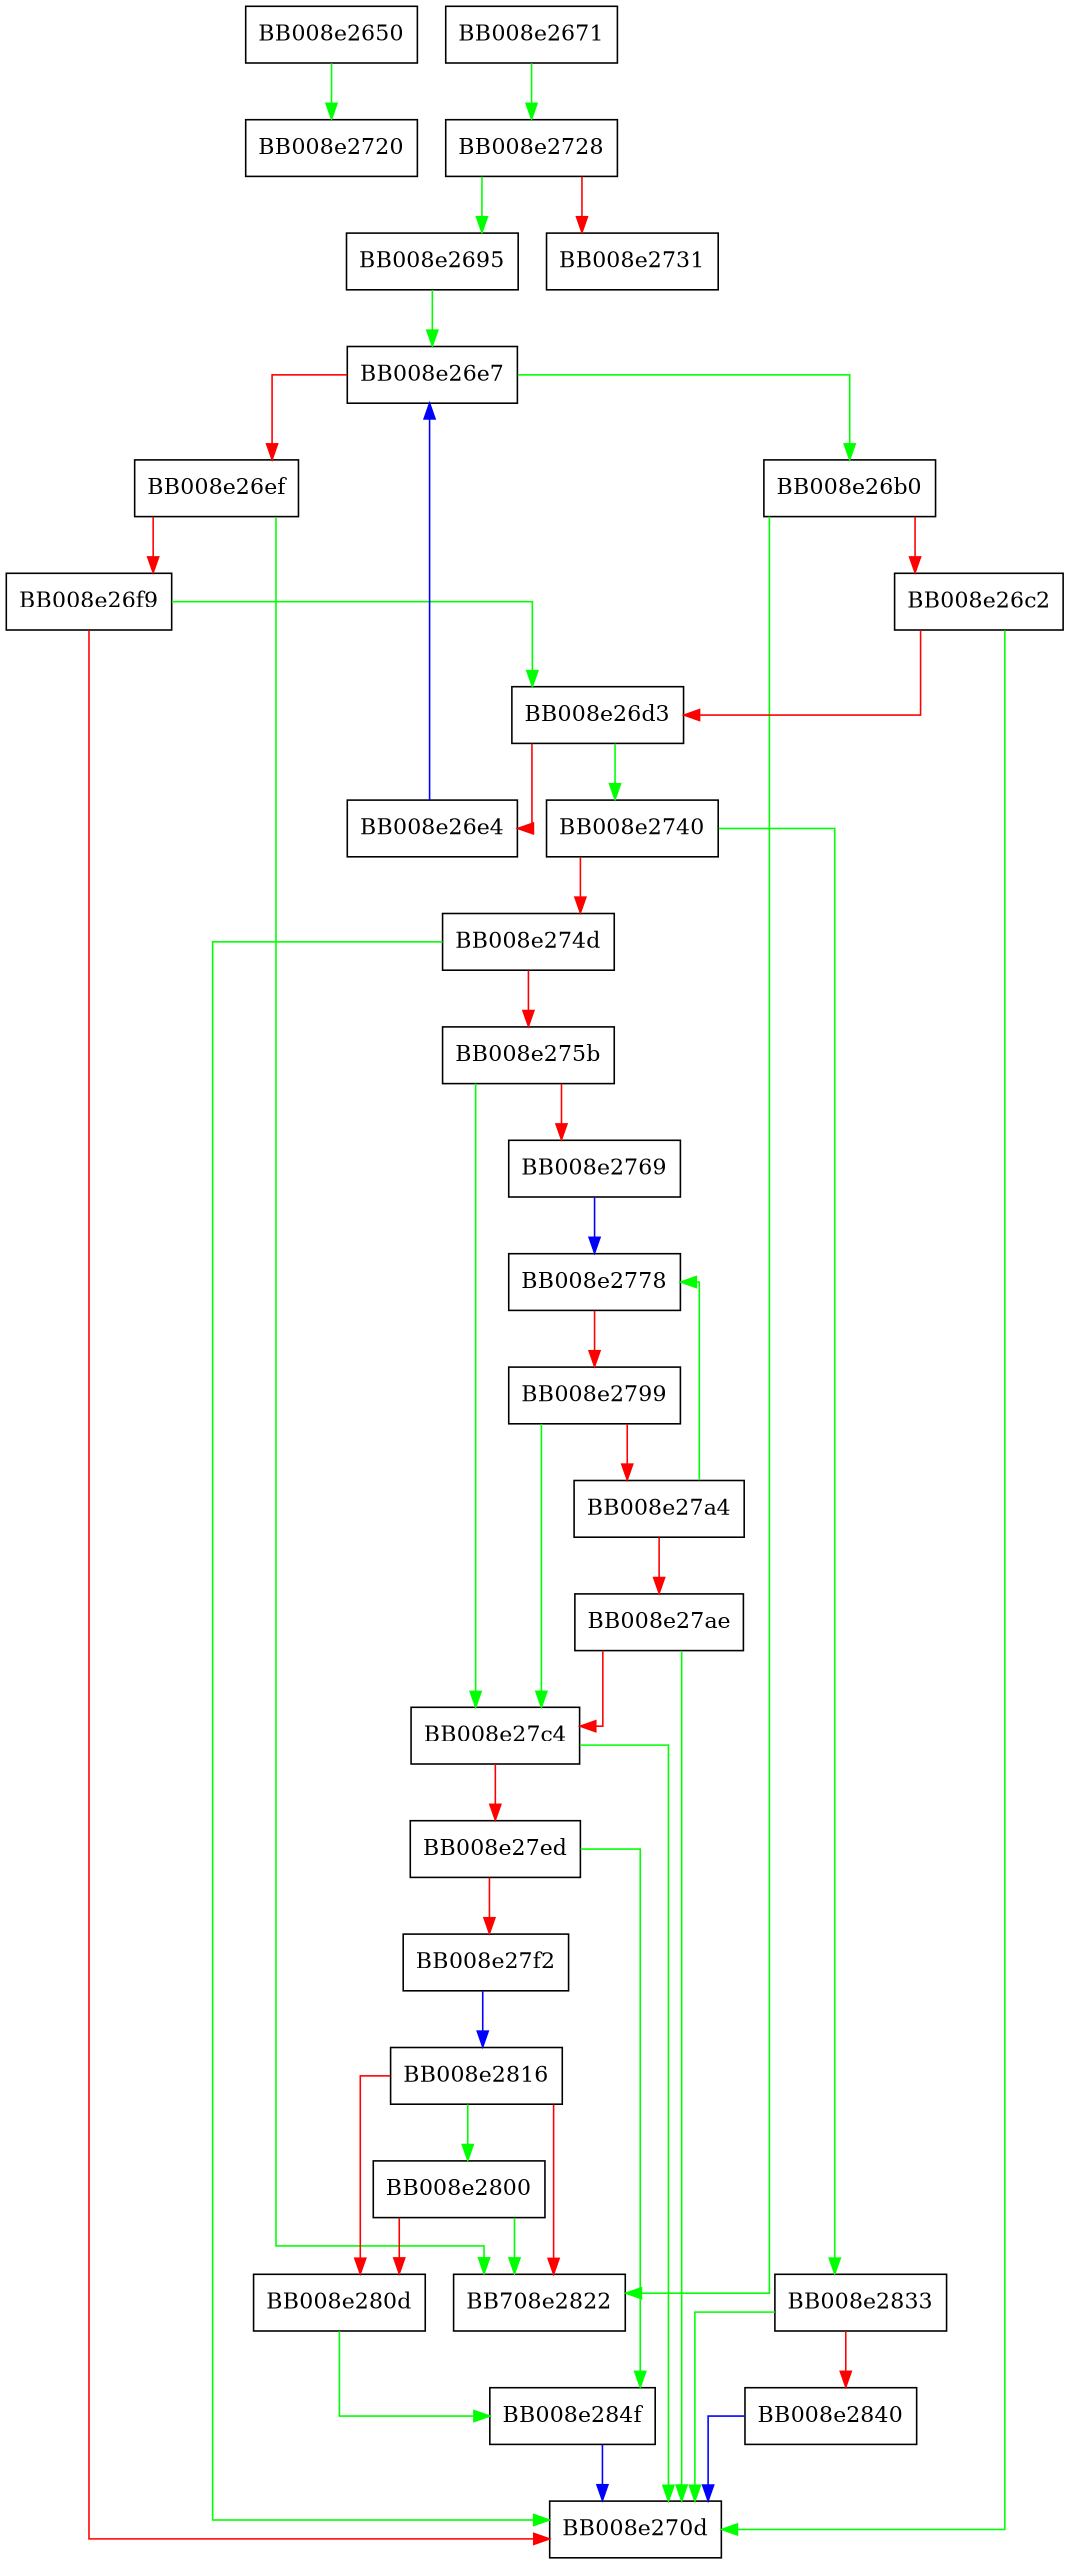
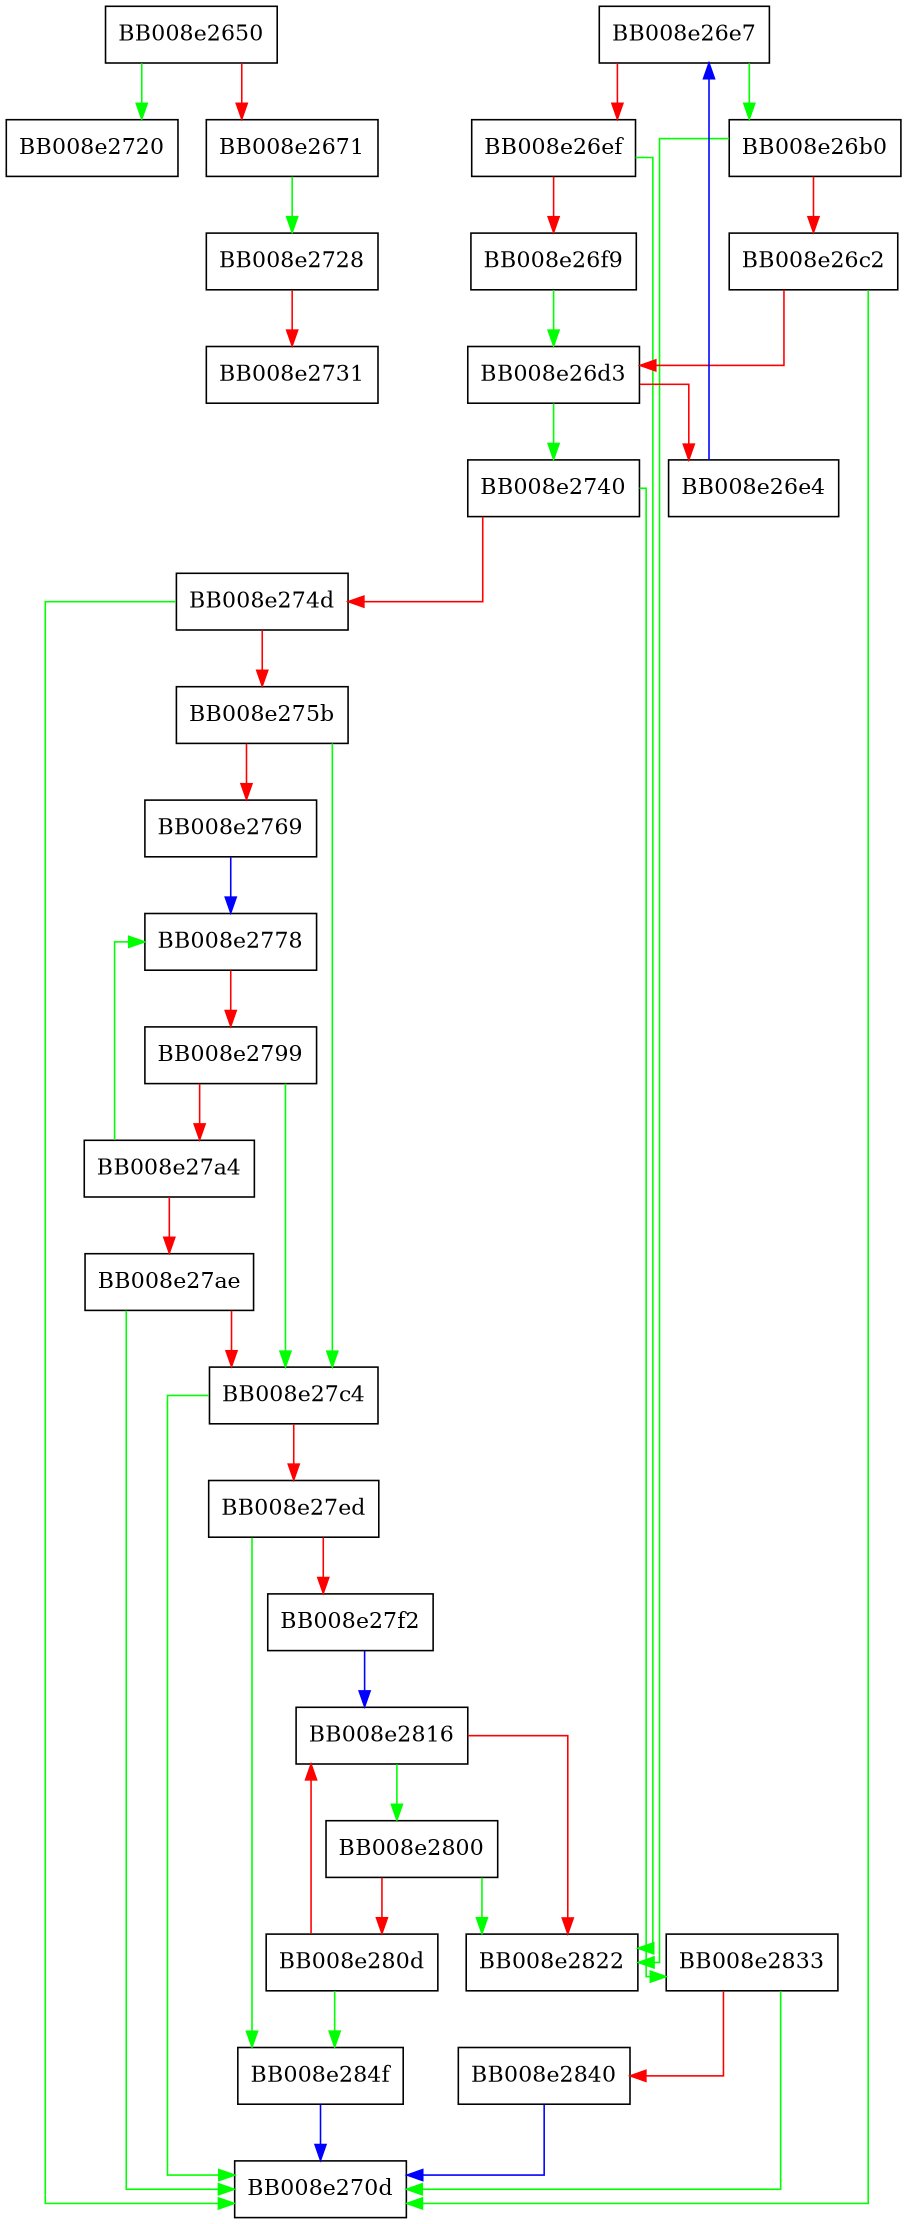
  digraph {
    splines=ortho
    node [shape=box]
    edge [color=green]
    BB008e2650
    BB008e2720
    BB008e2671
    BB008e2728
-   BB008e2695
    BB008e2731
    BB008e26e7
    BB008e26b0
    BB008e26ef
-   BB008e2822 [label=BB708e2822]
+   BB008e2822
    BB008e26c2
    BB008e26f9
    BB008e2740
    BB008e2833
    BB008e274d
    BB008e270d
    BB008e2840
    BB008e275b
    BB008e26d3
    BB008e26e4
    BB008e27c4
    BB008e2769
    BB008e27ed
    BB008e2778
    BB008e284f
    BB008e27f2
    BB008e2799
    BB008e27a4
    BB008e27ae
    BB008e2816
    BB008e2800
    BB008e280d
    BB008e2650 -> BB008e2720
+   BB008e2650 -> BB008e2671 [color=red]
    BB008e2671 -> BB008e2728
-   BB008e2728 -> BB008e2695
    BB008e2728 -> BB008e2731 [color=red]
-   BB008e2695 -> BB008e26e7
    BB008e26e7 -> BB008e26b0
    BB008e26e7 -> BB008e26ef [color=red]
    BB008e26b0 -> BB008e2822
    BB008e26b0 -> BB008e26c2 [color=red]
    BB008e26ef -> BB008e2822
    BB008e26ef -> BB008e26f9 [color=red]
    BB008e26c2 -> BB008e270d
    BB008e26c2 -> BB008e26d3 [color=red]
-   BB008e26f9 -> BB008e270d [color=red]
    BB008e26f9 -> BB008e26d3
    BB008e2740 -> BB008e2833
    BB008e2740 -> BB008e274d [color=red]
    BB008e2833 -> BB008e270d
    BB008e2833 -> BB008e2840 [color=red]
    BB008e274d -> BB008e270d
    BB008e274d -> BB008e275b [color=red]
    BB008e2840 -> BB008e270d [color=blue]
    BB008e275b -> BB008e27c4
    BB008e275b -> BB008e2769 [color=red]
    BB008e26d3 -> BB008e2740
    BB008e26d3 -> BB008e26e4 [color=red]
    BB008e26e4 -> BB008e26e7 [color=blue]
    BB008e27c4 -> BB008e270d
    BB008e27c4 -> BB008e27ed [color=red]
    BB008e2769 -> BB008e2778 [color=blue]
    BB008e27ed -> BB008e284f
    BB008e27ed -> BB008e27f2 [color=red]
    BB008e2778 -> BB008e2799 [color=red]
    BB008e284f -> BB008e270d [color=blue]
    BB008e27f2 -> BB008e2816 [color=blue]
    BB008e2799 -> BB008e27c4
    BB008e2799 -> BB008e27a4 [color=red]
    BB008e27a4 -> BB008e2778
    BB008e27a4 -> BB008e27ae [color=red]
    BB008e27ae -> BB008e270d
    BB008e27ae -> BB008e27c4 [color=red]
    BB008e2816 -> BB008e2822 [color=red]
    BB008e2816 -> BB008e2800
    BB008e2800 -> BB008e2822
    BB008e2800 -> BB008e280d [color=red]
    BB008e280d -> BB008e284f
-   BB008e2816 -> BB008e280d [color=red]
+   BB008e280d -> BB008e2816 [color=red]
  }
